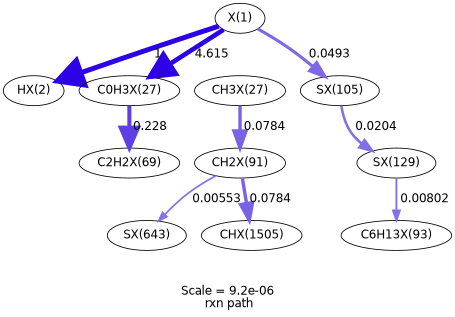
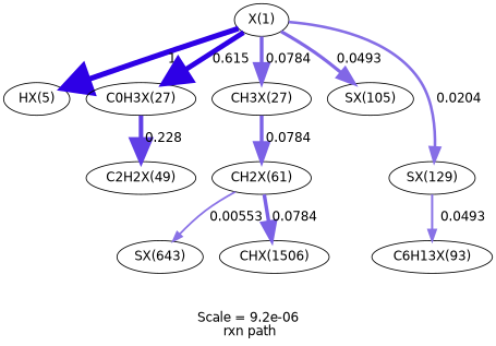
  digraph {
    fontname=Helvetica
    label="Scale = 9.2e-06\l rxn path"
    node [fontname=Helvetica]
    edge [arrowsize=2.04 color="0.7, 0.578, 0.9" fontname=Helvetica style="setlinewidth(4.08)"]
    n1 [label="X(1)"]
-   n2 [label="HX(2)"]
+   n2 [label="HX(5)"]
    n3 [label="C0H3X(27)"]
    n4 [label="SX(105)"]
    n5 [label="CH3X(27)"]
-   n6 [label="C2H2X(69)"]
+   n6 [label="C2H2X(49)"]
    n7 [label="SX(129)"]
-   n8 [label="CH2X(91)"]
+   n8 [label="CH2X(61)"]
    n9 [label="C6H13X(93)"]
    n10 [label="SX(643)"]
-   n11 [label="CHX(1505)"]
+   n11 [label="CHX(1506)"]
    n1 -> n2 [arrowsize=3 color="0.7, 1.5, 0.9" label=" 1" style="setlinewidth(6)"]
-   n1 -> n3 [arrowsize=2.82 color="0.7, 1.11, 0.9" label=" 4.615" style="setlinewidth(5.63)"]
+   n1 -> n3 [arrowsize=2.82 color="0.7, 1.11, 0.9" label=" 0.615" style="setlinewidth(5.63)"]
    n1 -> n4 [arrowsize=1.86 color="0.7, 0.549, 0.9" label=" 0.0493" style="setlinewidth(3.73)"]
+   n1 -> n5 [label=" 0.0784"]
    n3 -> n6 [arrowsize=2.44 color="0.7, 0.728, 0.9" label=" 0.228" style="setlinewidth(4.88)"]
-   n4 -> n7 [arrowsize=1.53 color="0.7, 0.52, 0.9" label=" 0.0204" style="setlinewidth(3.06)"]
+   n1 -> n7 [arrowsize=1.53 color="0.7, 0.52, 0.9" label=" 0.0204" style="setlinewidth(3.06)"]
    n5 -> n8 [label=" 0.0784"]
-   n7 -> n9 [arrowsize=1.18 color="0.7, 0.508, 0.9" label=" 0.00802" style="setlinewidth(2.36)"]
+   n7 -> n9 [arrowsize=1.18 color="0.7, 0.508, 0.9" label=" 0.0493" style="setlinewidth(2.36)"]
    n8 -> n10 [arrowsize=1.04 color="0.7, 0.506, 0.9" label=" 0.00553" style="setlinewidth(2.08)"]
    n8 -> n11 [label=" 0.0784"]
  }
